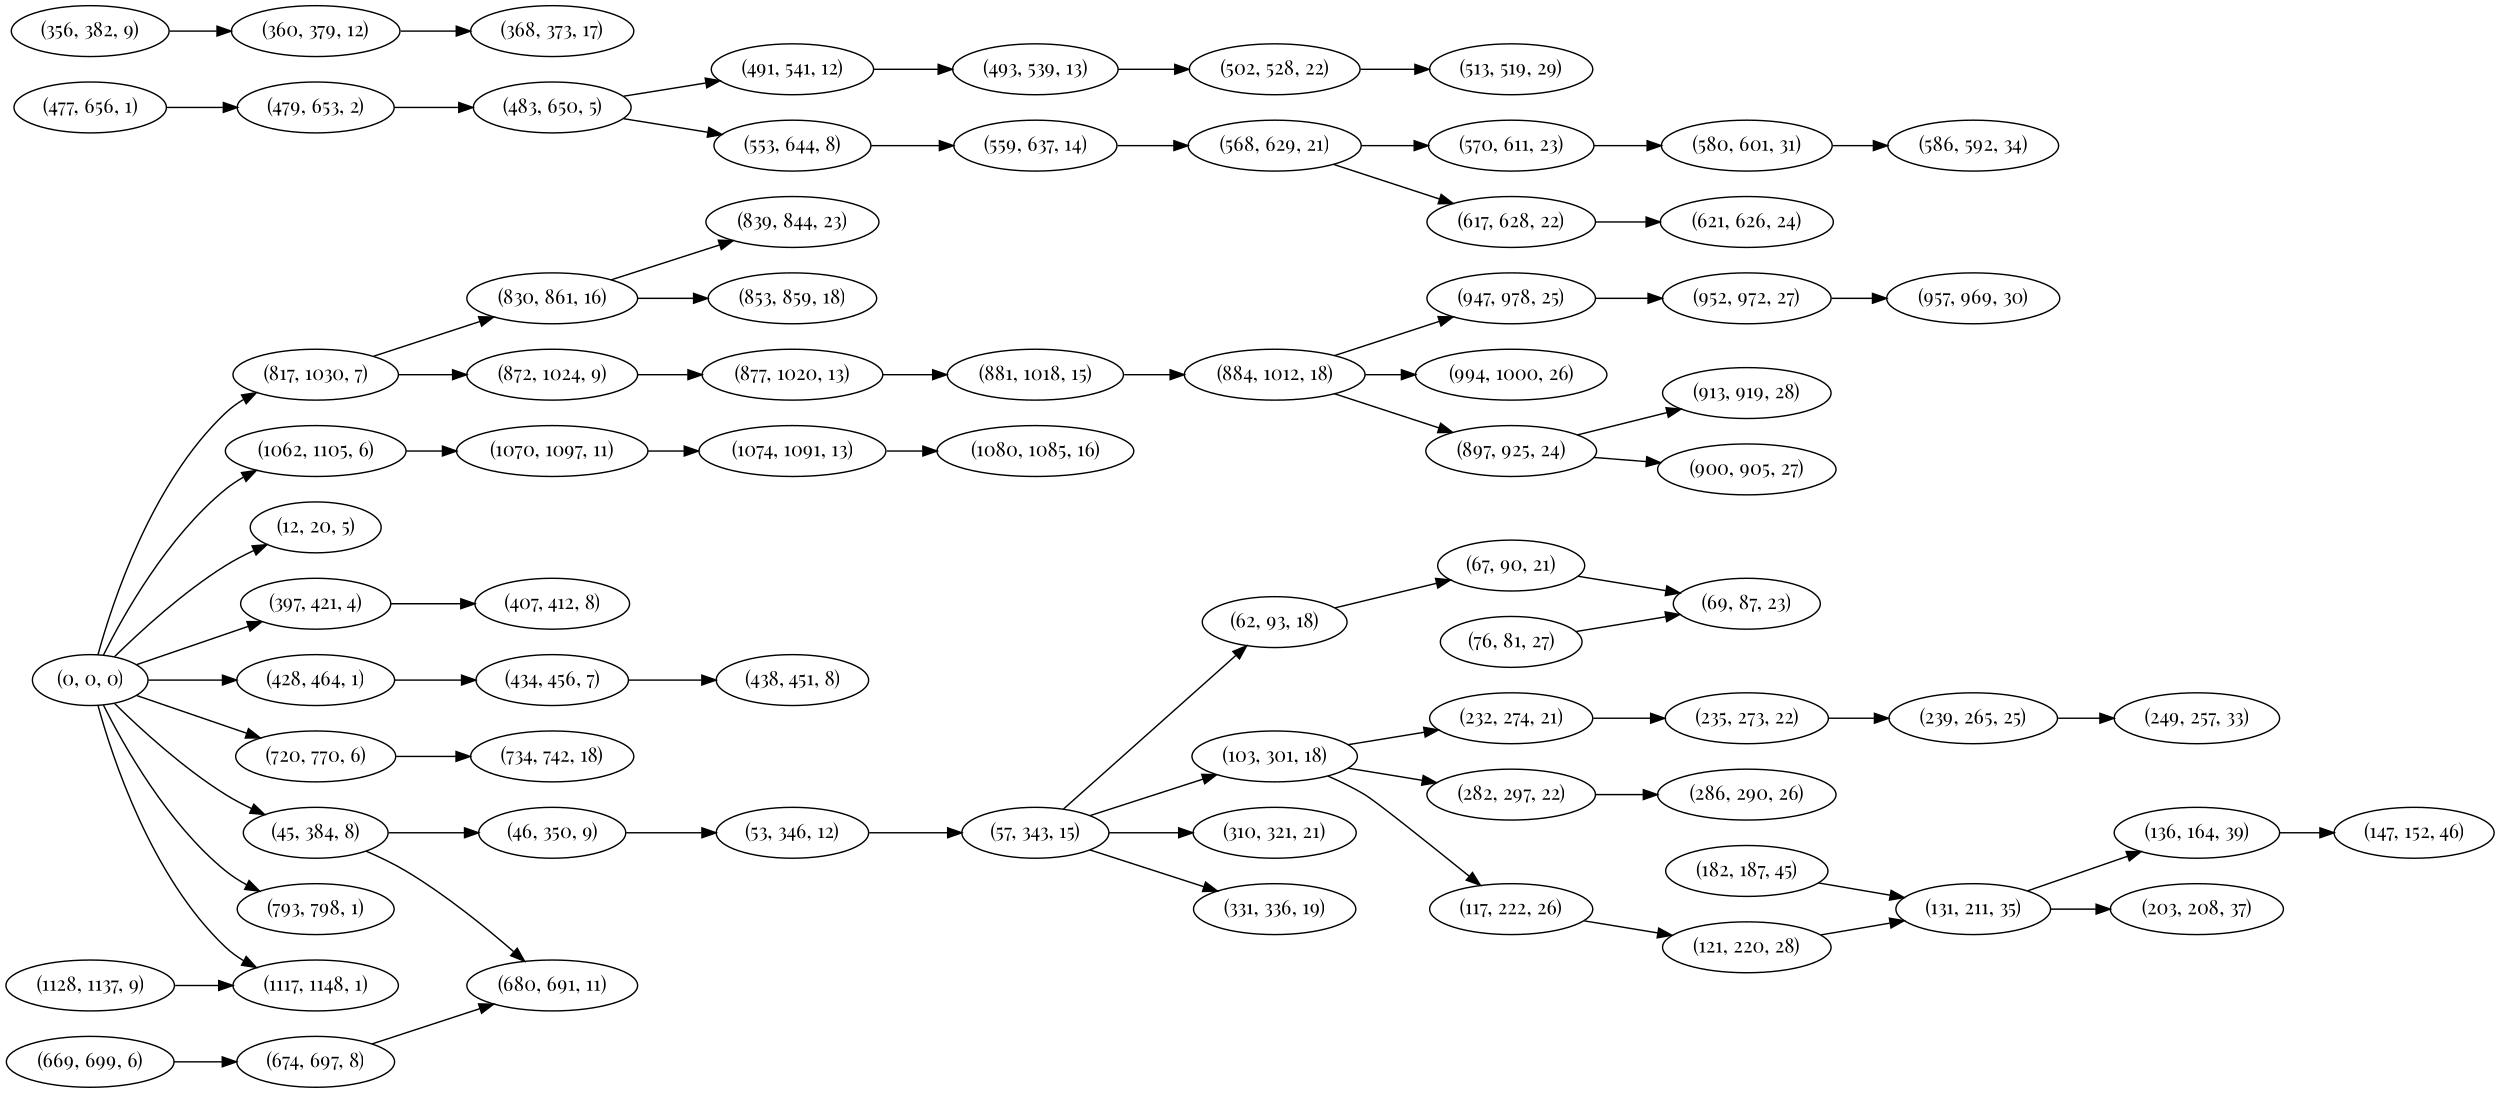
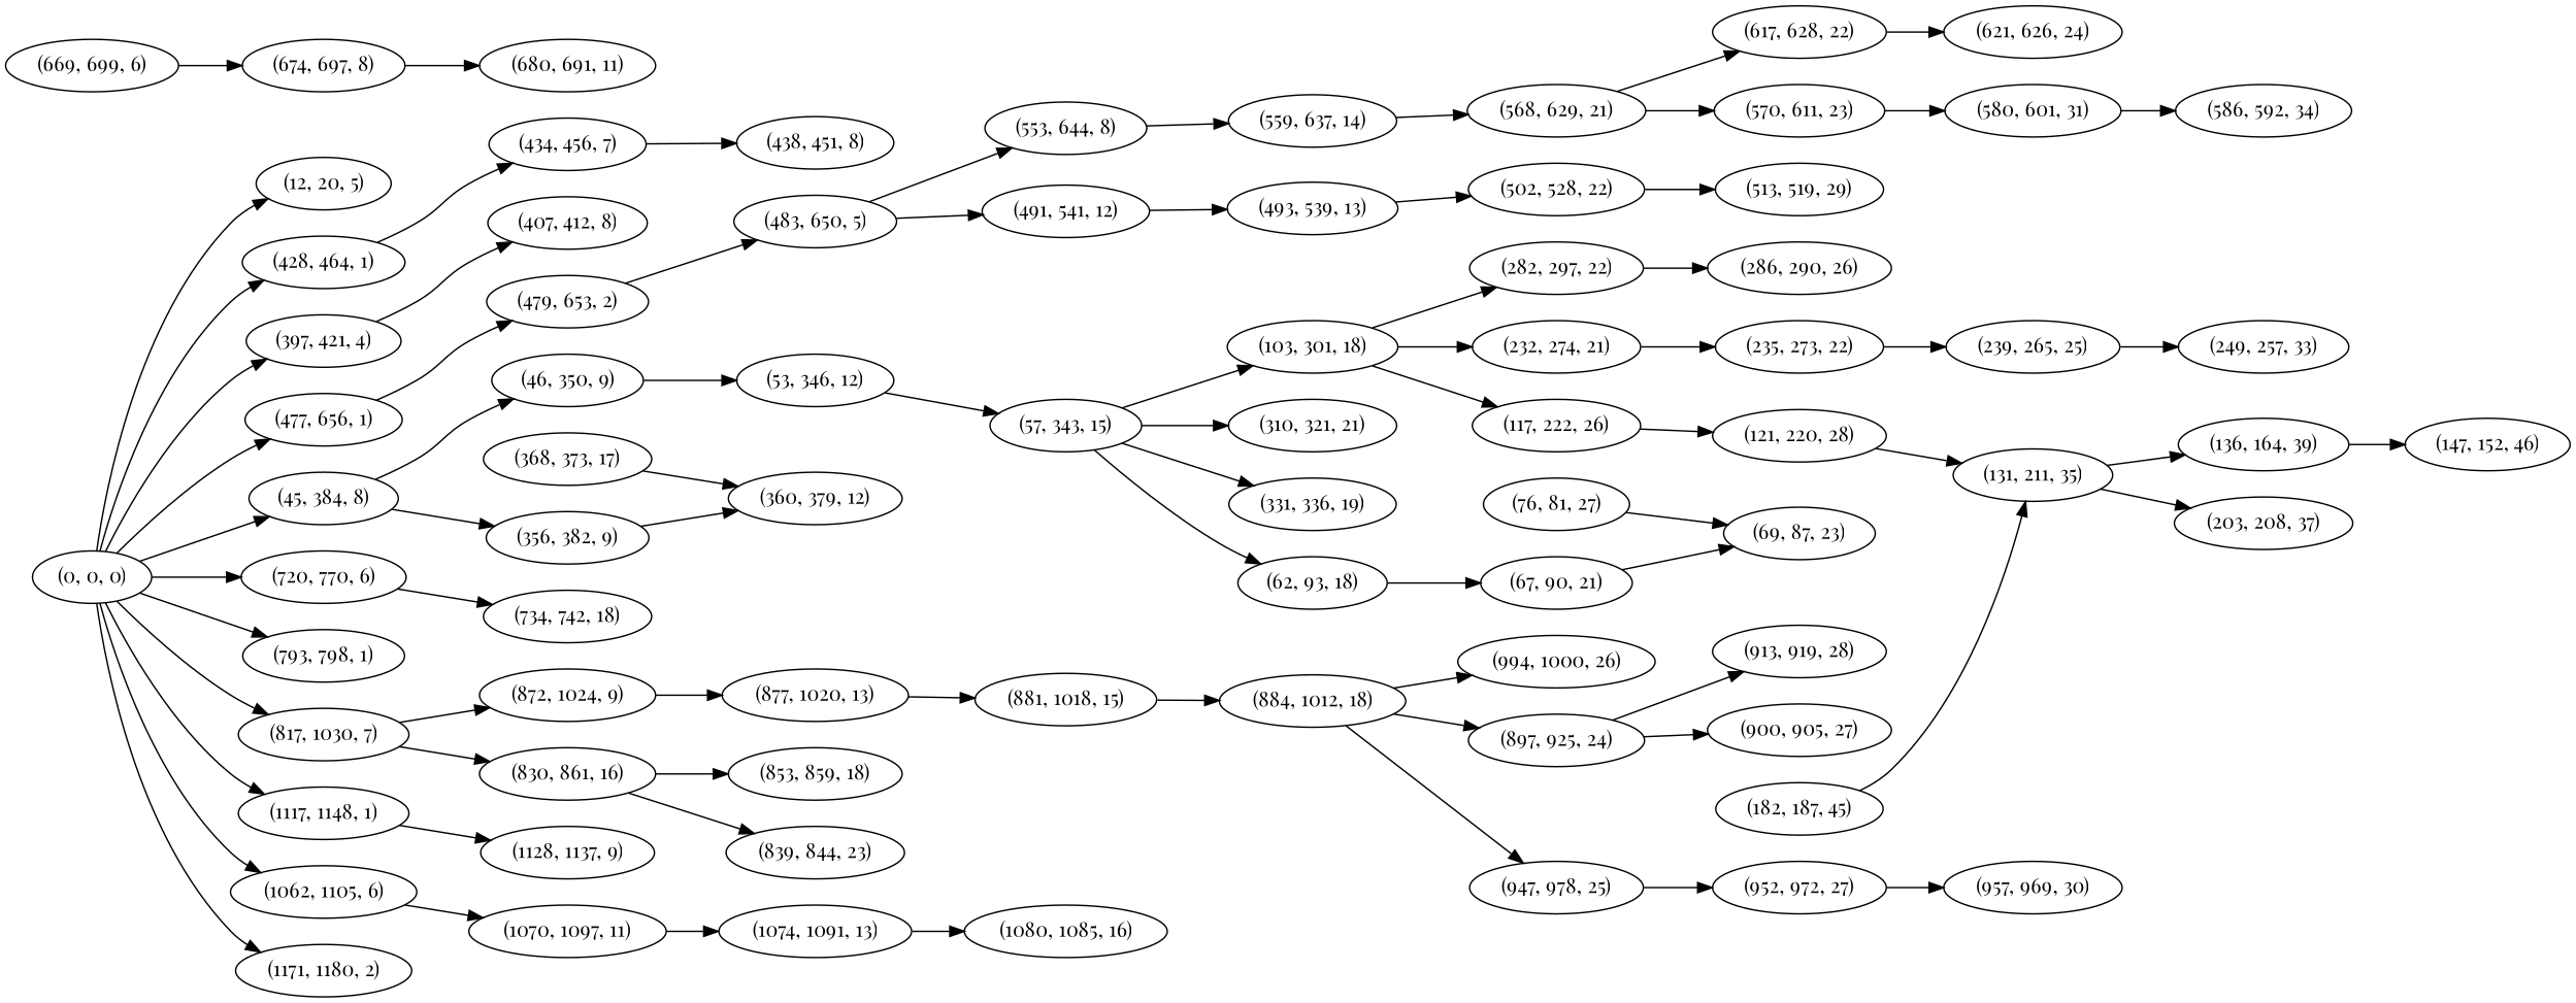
  digraph {
    fontname="Playfair Display"
    rankdir=LR
    node [fontname="Playfair Display"]
    edge [fontname="Playfair Display"]
    "(0, 0, 0)"
    "(12, 20, 5)"
    "(45, 384, 8)"
    "(397, 421, 4)"
    "(428, 464, 1)"
    "(477, 656, 1)"
    "(720, 770, 6)"
    "(793, 798, 1)"
    "(817, 1030, 7)"
    "(1062, 1105, 6)"
    "(1117, 1148, 1)"
+   "(1171, 1180, 2)"
    "(46, 350, 9)"
    "(356, 382, 9)"
    "(407, 412, 8)"
    "(434, 456, 7)"
    "(479, 653, 2)"
    "(669, 699, 6)"
    "(674, 697, 8)"
    "(734, 742, 18)"
    "(830, 861, 16)"
    "(872, 1024, 9)"
    "(1070, 1097, 11)"
    "(1128, 1137, 9)"
    "(53, 346, 12)"
    "(360, 379, 12)"
    "(57, 343, 15)"
    "(62, 93, 18)"
    "(103, 301, 18)"
    "(310, 321, 21)"
    "(331, 336, 19)"
    "(67, 90, 21)"
    "(117, 222, 26)"
    "(232, 274, 21)"
    "(282, 297, 22)"
    "(69, 87, 23)"
    "(76, 81, 27)"
    "(121, 220, 28)"
    "(235, 273, 22)"
    "(286, 290, 26)"
    "(131, 211, 35)"
    "(136, 164, 39)"
    "(203, 208, 37)"
    "(147, 152, 46)"
    "(182, 187, 45)"
    "(239, 265, 25)"
    "(249, 257, 33)"
    "(368, 373, 17)"
    "(438, 451, 8)"
    "(483, 650, 5)"
    "(491, 541, 12)"
    "(553, 644, 8)"
    "(493, 539, 13)"
    "(559, 637, 14)"
    "(502, 528, 22)"
    "(513, 519, 29)"
    "(568, 629, 21)"
    "(570, 611, 23)"
    "(617, 628, 22)"
    "(580, 601, 31)"
    "(621, 626, 24)"
    "(586, 592, 34)"
    "(680, 691, 11)"
    "(839, 844, 23)"
    "(853, 859, 18)"
    "(877, 1020, 13)"
    "(881, 1018, 15)"
    "(884, 1012, 18)"
    "(897, 925, 24)"
    "(947, 978, 25)"
    "(994, 1000, 26)"
    "(900, 905, 27)"
    "(913, 919, 28)"
    "(952, 972, 27)"
    "(957, 969, 30)"
    "(1074, 1091, 13)"
    "(1080, 1085, 16)"
    "(0, 0, 0)" -> "(12, 20, 5)"
    "(0, 0, 0)" -> "(45, 384, 8)"
    "(0, 0, 0)" -> "(397, 421, 4)"
    "(0, 0, 0)" -> "(428, 464, 1)"
+   "(0, 0, 0)" -> "(477, 656, 1)"
    "(0, 0, 0)" -> "(720, 770, 6)"
    "(0, 0, 0)" -> "(793, 798, 1)"
    "(0, 0, 0)" -> "(817, 1030, 7)"
    "(0, 0, 0)" -> "(1062, 1105, 6)"
    "(0, 0, 0)" -> "(1117, 1148, 1)"
+   "(0, 0, 0)" -> "(1171, 1180, 2)"
    "(45, 384, 8)" -> "(46, 350, 9)"
-   "(45, 384, 8)" -> "(680, 691, 11)"
+   "(45, 384, 8)" -> "(356, 382, 9)"
    "(397, 421, 4)" -> "(407, 412, 8)"
    "(428, 464, 1)" -> "(434, 456, 7)"
    "(477, 656, 1)" -> "(479, 653, 2)"
    "(720, 770, 6)" -> "(734, 742, 18)"
    "(817, 1030, 7)" -> "(830, 861, 16)"
    "(817, 1030, 7)" -> "(872, 1024, 9)"
    "(1062, 1105, 6)" -> "(1070, 1097, 11)"
-   "(1128, 1137, 9)" -> "(1117, 1148, 1)"
+   "(1117, 1148, 1)" -> "(1128, 1137, 9)"
    "(46, 350, 9)" -> "(53, 346, 12)"
    "(356, 382, 9)" -> "(360, 379, 12)"
    "(434, 456, 7)" -> "(438, 451, 8)"
    "(479, 653, 2)" -> "(483, 650, 5)"
    "(669, 699, 6)" -> "(674, 697, 8)"
    "(674, 697, 8)" -> "(680, 691, 11)"
    "(830, 861, 16)" -> "(839, 844, 23)"
    "(830, 861, 16)" -> "(853, 859, 18)"
    "(872, 1024, 9)" -> "(877, 1020, 13)"
    "(1070, 1097, 11)" -> "(1074, 1091, 13)"
    "(53, 346, 12)" -> "(57, 343, 15)"
-   "(360, 379, 12)" -> "(368, 373, 17)"
+   "(368, 373, 17)" -> "(360, 379, 12)"
    "(57, 343, 15)" -> "(62, 93, 18)"
    "(57, 343, 15)" -> "(103, 301, 18)"
    "(57, 343, 15)" -> "(310, 321, 21)"
    "(57, 343, 15)" -> "(331, 336, 19)"
    "(62, 93, 18)" -> "(67, 90, 21)"
    "(103, 301, 18)" -> "(117, 222, 26)"
    "(103, 301, 18)" -> "(232, 274, 21)"
    "(103, 301, 18)" -> "(282, 297, 22)"
    "(67, 90, 21)" -> "(69, 87, 23)"
    "(117, 222, 26)" -> "(121, 220, 28)"
    "(232, 274, 21)" -> "(235, 273, 22)"
    "(282, 297, 22)" -> "(286, 290, 26)"
    "(76, 81, 27)" -> "(69, 87, 23)"
    "(121, 220, 28)" -> "(131, 211, 35)"
    "(235, 273, 22)" -> "(239, 265, 25)"
    "(131, 211, 35)" -> "(136, 164, 39)"
    "(131, 211, 35)" -> "(203, 208, 37)"
    "(136, 164, 39)" -> "(147, 152, 46)"
    "(182, 187, 45)" -> "(131, 211, 35)"
    "(239, 265, 25)" -> "(249, 257, 33)"
    "(483, 650, 5)" -> "(491, 541, 12)"
    "(483, 650, 5)" -> "(553, 644, 8)"
    "(491, 541, 12)" -> "(493, 539, 13)"
    "(553, 644, 8)" -> "(559, 637, 14)"
    "(493, 539, 13)" -> "(502, 528, 22)"
    "(559, 637, 14)" -> "(568, 629, 21)"
    "(502, 528, 22)" -> "(513, 519, 29)"
    "(568, 629, 21)" -> "(570, 611, 23)"
    "(568, 629, 21)" -> "(617, 628, 22)"
    "(570, 611, 23)" -> "(580, 601, 31)"
    "(617, 628, 22)" -> "(621, 626, 24)"
    "(580, 601, 31)" -> "(586, 592, 34)"
    "(877, 1020, 13)" -> "(881, 1018, 15)"
    "(881, 1018, 15)" -> "(884, 1012, 18)"
    "(884, 1012, 18)" -> "(897, 925, 24)"
    "(884, 1012, 18)" -> "(947, 978, 25)"
    "(884, 1012, 18)" -> "(994, 1000, 26)"
    "(897, 925, 24)" -> "(900, 905, 27)"
    "(897, 925, 24)" -> "(913, 919, 28)"
    "(947, 978, 25)" -> "(952, 972, 27)"
    "(952, 972, 27)" -> "(957, 969, 30)"
    "(1074, 1091, 13)" -> "(1080, 1085, 16)"
  }
